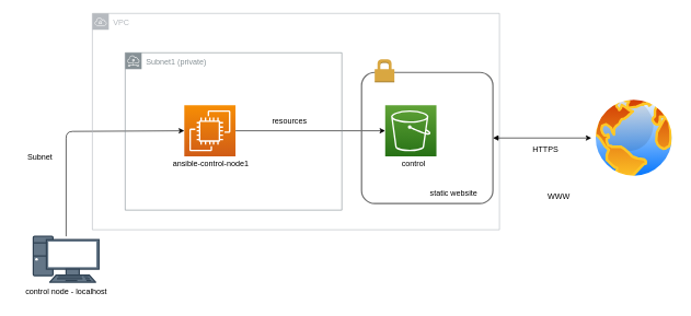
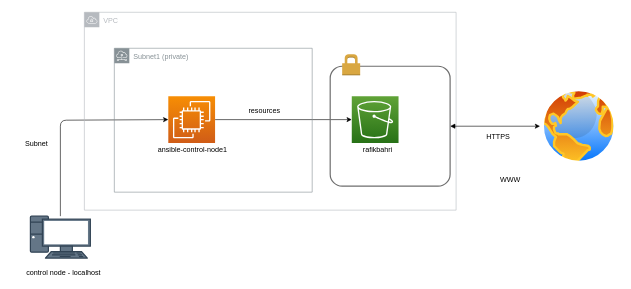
  <mxCell id="0" />
  <mxCell id="1" parent="0" />
  <mxCell id="2" style="edgeStyle=none;html=1;exitX=1;exitY=0.5;exitDx=0;exitDy=0;exitPerimeter=0;" edge="1" parent="1" source="3" target="9"><mxGeometry relative="1" as="geometry" /></mxCell>
  <mxCell id="3" value="" style="sketch=0;points=[[0,0,0],[0.25,0,0],[0.5,0,0],[0.75,0,0],[1,0,0],[0,1,0],[0.25,1,0],[0.5,1,0],[0.75,1,0],[1,1,0],[0,0.25,0],[0,0.5,0],[0,0.75,0],[1,0.25,0],[1,0.5,0],[1,0.75,0]];outlineConnect=0;fontColor=#232F3E;gradientColor=#F78E04;gradientDirection=north;fillColor=#D05C17;strokeColor=#ffffff;dashed=0;verticalLabelPosition=bottom;verticalAlign=top;align=center;html=1;fontSize=12;fontStyle=0;aspect=fixed;shape=mxgraph.aws4.resourceIcon;resIcon=mxgraph.aws4.ec2;" vertex="1" parent="1"><mxGeometry x="280" y="160" width="78" height="78" as="geometry" /></mxCell>
  <mxCell id="4" value="ansible-control-node1" style="text;html=1;align=center;verticalAlign=middle;resizable=0;points=[];autosize=1;strokeColor=none;fillColor=none;" vertex="1" parent="1"><mxGeometry x="250" y="235" width="140" height="30" as="geometry" /></mxCell>
  <mxCell id="5" style="edgeStyle=none;html=1;entryX=0;entryY=0.5;entryDx=0;entryDy=0;entryPerimeter=0;" edge="1" parent="1" source="6" target="3"><mxGeometry relative="1" as="geometry"><Array as="points"><mxPoint x="100" y="200" /></Array></mxGeometry></mxCell>
  <mxCell id="6" value="" style="fontColor=#ffffff;verticalAlign=top;verticalLabelPosition=bottom;labelPosition=center;align=center;html=1;outlineConnect=0;fillColor=#647687;strokeColor=#314354;gradientDirection=north;strokeWidth=2;shape=mxgraph.networks.pc;" vertex="1" parent="1"><mxGeometry x="50" y="360" width="100" height="70" as="geometry" /></mxCell>
- <mxCell id="7" value="control node - localhost" style="text;html=1;align=center;verticalAlign=middle;resizable=0;points=[];autosize=1;strokeColor=none;fillColor=none;" vertex="1" parent="1"><mxGeometry x="25" y="430" width="150" height="30" as="geometry" /></mxCell>
+ <mxCell id="7" value="control node - localhost" style="text;html=1;align=center;verticalAlign=middle;resizable=0;points=[];autosize=1;strokeColor=none;fillColor=none;" vertex="1" parent="1"><mxGeometry x="30" y="440" width="150" height="30" as="geometry" /></mxCell>
  <mxCell id="8" value="Subnet" style="text;html=1;align=center;verticalAlign=middle;resizable=0;points=[];autosize=1;strokeColor=none;fillColor=none;" vertex="1" parent="1"><mxGeometry y="225" width="80" height="30" as="geometry" x="20" /></mxCell>
  <mxCell id="9" value="" style="sketch=0;points=[[0,0,0],[0.25,0,0],[0.5,0,0],[0.75,0,0],[1,0,0],[0,1,0],[0.25,1,0],[0.5,1,0],[0.75,1,0],[1,1,0],[0,0.25,0],[0,0.5,0],[0,0.75,0],[1,0.25,0],[1,0.5,0],[1,0.75,0]];outlineConnect=0;fontColor=#232F3E;gradientColor=#60A337;gradientDirection=north;fillColor=#277116;strokeColor=#ffffff;dashed=0;verticalLabelPosition=bottom;verticalAlign=top;align=center;html=1;fontSize=12;fontStyle=0;aspect=fixed;shape=mxgraph.aws4.resourceIcon;resIcon=mxgraph.aws4.s3;" vertex="1" parent="1"><mxGeometry x="586" y="160" width="78" height="78" as="geometry" /></mxCell>
- <mxCell id="10" value="control" style="text;html=1;align=center;verticalAlign=middle;resizable=0;points=[];autosize=1;strokeColor=none;fillColor=none;" vertex="1" parent="1"><mxGeometry x="594" y="235" width="70" height="30" as="geometry" /></mxCell>
+ <mxCell id="10" value="rafikbahri" style="text;html=1;align=center;verticalAlign=middle;resizable=0;points=[];autosize=1;strokeColor=none;fillColor=none;" vertex="1" parent="1"><mxGeometry x="594" y="235" width="70" height="30" as="geometry" /></mxCell>
  <mxCell id="11" value="resources" style="text;html=1;align=center;verticalAlign=middle;resizable=0;points=[];autosize=1;strokeColor=none;fillColor=none;" vertex="1" parent="1"><mxGeometry x="400" y="170" width="80" height="30" as="geometry" /></mxCell>
  <mxCell id="12" value="VPC" style="sketch=0;outlineConnect=0;gradientColor=none;html=1;whiteSpace=wrap;fontSize=12;fontStyle=0;shape=mxgraph.aws4.group;grIcon=mxgraph.aws4.group_vpc;strokeColor=#B6BABF;fillColor=none;verticalAlign=top;align=left;spacingLeft=30;fontColor=#B6BABF;dashed=0;" vertex="1" parent="1"><mxGeometry x="140" y="20" width="620" height="330" as="geometry" /></mxCell>
  <mxCell id="13" value="Subnet1 (private)" style="sketch=0;outlineConnect=0;gradientColor=none;html=1;whiteSpace=wrap;fontSize=12;fontStyle=0;shape=mxgraph.aws4.group;grIcon=mxgraph.aws4.group_subnet;strokeColor=#879196;fillColor=none;verticalAlign=top;align=left;spacingLeft=30;fontColor=#879196;dashed=0;strokeWidth=1;" vertex="1" parent="1"><mxGeometry x="190" y="80" width="330" height="240" as="geometry" /></mxCell>
  <mxCell id="14" style="edgeStyle=none;html=1;endArrow=block;endFill=1;startArrow=classic;startFill=1;" edge="1" parent="1" source="15" target="16"><mxGeometry relative="1" as="geometry" /></mxCell>
  <mxCell id="15" value="" style="aspect=fixed;perimeter=ellipsePerimeter;html=1;align=center;shadow=0;dashed=0;spacingTop=3;image;image=img/lib/active_directory/internet_globe.svg;strokeColor=#147EBA;strokeWidth=1;fillColor=default;" vertex="1" parent="1"><mxGeometry x="900" y="145" width="130" height="130" as="geometry" /></mxCell>
  <mxCell id="16" value="" style="rounded=1;arcSize=10;dashed=0;fillColor=none;gradientColor=none;strokeWidth=2;strokeColor=#6E6E6E;" vertex="1" parent="1"><mxGeometry x="550" y="110" width="200" height="200" as="geometry" /></mxCell>
  <mxCell id="17" value="" style="dashed=0;html=1;shape=mxgraph.aws3.permissions;fillColor=#D9A741;gradientColor=none;dashed=0;strokeColor=#000000;strokeWidth=1;" vertex="1" parent="1"><mxGeometry x="570" y="90" width="30" height="35" as="geometry" /></mxCell>
- <mxCell id="18" value="static website" style="text;html=1;align=center;verticalAlign=middle;resizable=0;points=[];autosize=1;strokeColor=none;fillColor=none;" vertex="1" parent="1"><mxGeometry x="640" y="280" width="100" height="30" as="geometry" /></mxCell>
  <mxCell id="19" value="HTTPS" style="text;html=1;align=center;verticalAlign=middle;resizable=0;points=[];autosize=1;strokeColor=none;fillColor=none;" vertex="1" parent="1"><mxGeometry x="800" y="213" width="60" height="30" as="geometry" /></mxCell>
  <mxCell id="20" value="WWW" style="text;html=1;align=center;verticalAlign=middle;resizable=0;points=[];autosize=1;strokeColor=none;fillColor=none;" vertex="1" parent="1"><mxGeometry x="820" y="285" width="60" height="30" as="geometry" /></mxCell>
